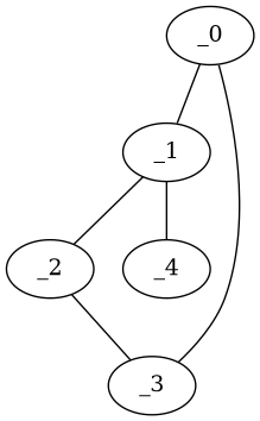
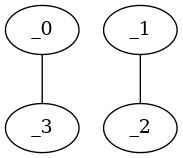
  graph {
    node [x=127]
    edge [valence=1]
    _0 [x=102 y=39]
    _1 [x=118 y=49]
    _3 [y=20]
    _2 [y=1]
-   _4 [y=40]
-   _0 -- _1
    _0 -- _3 [valence=2]
    _1 -- _2
-   _1 -- _4
-   _2 -- _3
  }
